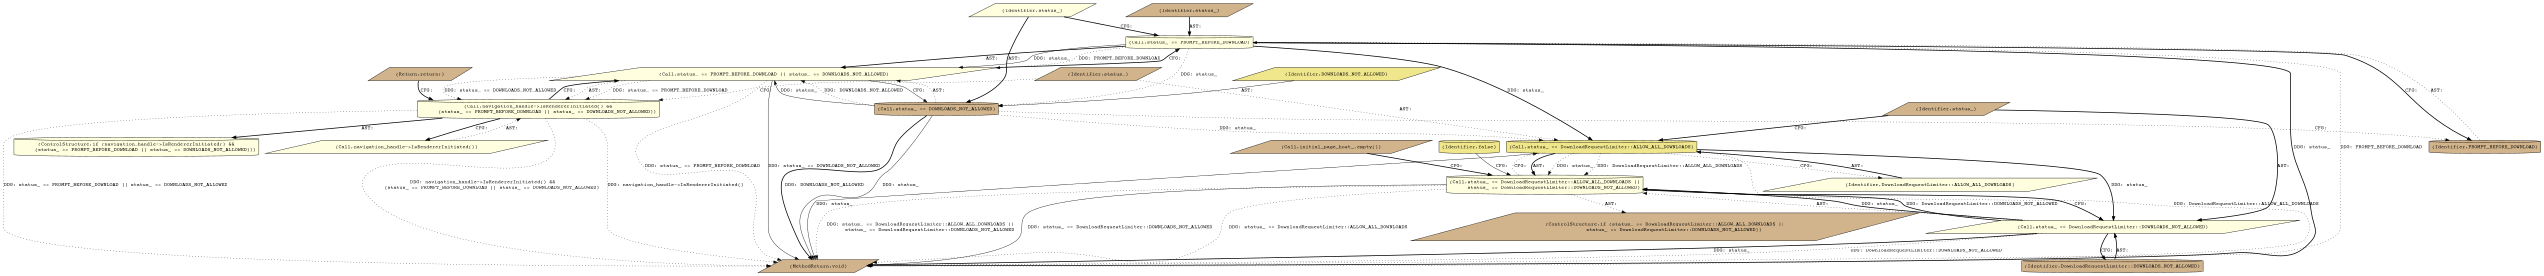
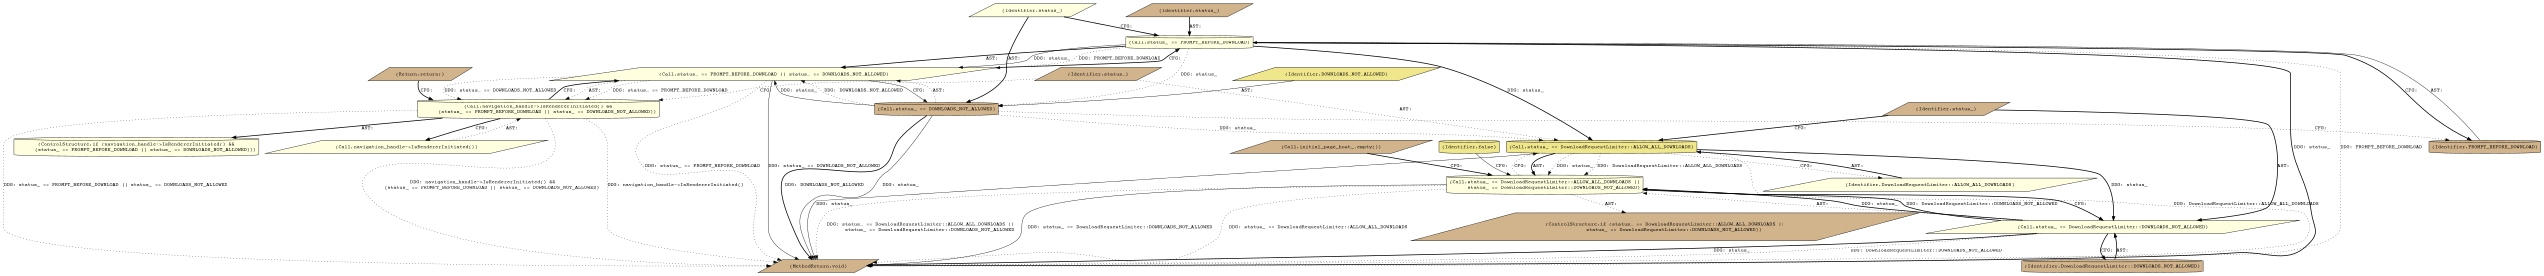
  digraph {
    fontname="Courier Prime"
    node [fillcolor=tan fontname="Courier Prime" shape=parallelogram style=filled]
    edge [fontname="Courier Prime" style=dotted]
    n1 [fillcolor=lightyellow label="(Call,status_ == PROMPT_BEFORE_DOWNLOAD)" shape=cylinder]
    n2 [fillcolor=lightyellow label="(Call,status_ == PROMPT_BEFORE_DOWNLOAD || status_ == DOWNLOADS_NOT_ALLOWED)"]
    n3 [label="(Call,status_ == DOWNLOADS_NOT_ALLOWED)" shape=cylinder]
    n4 [fillcolor=khaki label="(Call,status_ == DownloadRequestLimiter::ALLOW_ALL_DOWNLOADS)" shape=cylinder]
    n5 [label="(Identifier,PROMPT_BEFORE_DOWNLOAD)" shape=cylinder]
    n6 [label="(MethodReturn,void)"]
    n7 [fillcolor=lightyellow label="(Call,navigation_handle->IsRendererInitiated() &&\n      (status_ == PROMPT_BEFORE_DOWNLOAD || status_ == DOWNLOADS_NOT_ALLOWED))" shape=cylinder]
    n8 [fillcolor=lightyellow label="(Call,status_ == DownloadRequestLimiter::ALLOW_ALL_DOWNLOADS ||\n      status_ == DownloadRequestLimiter::DOWNLOADS_NOT_ALLOWED)" shape=cylinder]
    n9 [fillcolor=lightyellow label="(Call,status_ == DownloadRequestLimiter::DOWNLOADS_NOT_ALLOWED)"]
    n10 [fillcolor=lightyellow label="(Identifier,DownloadRequestLimiter::ALLOW_ALL_DOWNLOADS)"]
    n11 [fillcolor=lightyellow label="(ControlStructure,if (navigation_handle->IsRendererInitiated() &&\n      (status_ == PROMPT_BEFORE_DOWNLOAD || status_ == DOWNLOADS_NOT_ALLOWED)))" shape=cylinder]
    n12 [fillcolor=lightyellow label="(Call,navigation_handle->IsRendererInitiated())"]
    n13 [fillcolor=khaki label="(Identifier,DOWNLOADS_NOT_ALLOWED)"]
    n14 [label="(ControlStructure,if (status_ == DownloadRequestLimiter::ALLOW_ALL_DOWNLOADS ||\n      status_ == DownloadRequestLimiter::DOWNLOADS_NOT_ALLOWED))"]
    n15 [label="(Identifier,DownloadRequestLimiter::DOWNLOADS_NOT_ALLOWED)" shape=cylinder]
    n16 [label="(Return,return;)"]
    n17 [label="(Call,initial_page_host_.empty())"]
    n18 [fillcolor=lightyellow label="(Identifier,status_)"]
    n19 [label="(Identifier,status_)"]
    n20 [label="(Identifier,status_)"]
    n21 [label="(Identifier,status_)"]
    n22 [fillcolor=khaki label="(Identifier,false)" shape=cylinder]
    n1 -> n2 [label="AST: " style=bold]
    n1 -> n2 [label="DDG: status_" style=solid]
    n1 -> n2 [label="DDG: PROMPT_BEFORE_DOWNLOAD"]
    n1 -> n3 [label="DDG: status_"]
    n1 -> n4 [label="DDG: status_" style=bold]
    n1 -> n5 [label="CFG: " style=bold]
    n1 -> n6 [label="DDG: status_" style=bold]
    n1 -> n6 [label="DDG: PROMPT_BEFORE_DOWNLOAD"]
    n2 -> n1 [label="CFG: " style=bold]
    n2 -> n3 [label="CFG: " style=solid]
    n2 -> n6 [label="DDG: status_ == PROMPT_BEFORE_DOWNLOAD"]
    n2 -> n6 [label="DDG: status_ == DOWNLOADS_NOT_ALLOWED" style=solid]
    n2 -> n7 [label="AST: "]
    n2 -> n7 [label="DDG: status_ == PROMPT_BEFORE_DOWNLOAD"]
    n2 -> n7 [label="DDG: status_ == DOWNLOADS_NOT_ALLOWED"]
    n3 -> n2 [label="AST: "]
    n3 -> n2 [label="DDG: status_" style=solid]
    n3 -> n2 [label="DDG: DOWNLOADS_NOT_ALLOWED"]
    n3 -> n4 [label="DDG: status_"]
    n3 -> n5 [label="CFG: "]
    n3 -> n6 [label="DDG: status_" style=solid]
    n3 -> n6 [label="DDG: DOWNLOADS_NOT_ALLOWED" style=bold]
    n4 -> n6 [label="DDG: DownloadRequestLimiter::ALLOW_ALL_DOWNLOADS"]
    n4 -> n6 [label="DDG: status_" style=solid]
    n4 -> n8 [label="AST: " style=bold]
    n4 -> n8 [label="DDG: status_"]
    n4 -> n8 [label="DDG: DownloadRequestLimiter::ALLOW_ALL_DOWNLOADS"]
    n4 -> n9 [label="DDG: status_" style=bold]
    n4 -> n10 [label="CFG: "]
-   n5 -> n1 [label="AST: "]
+   n5 -> n1 [label="AST: " style=solid]
    n7 -> n2 [label="CFG: " style=bold]
    n7 -> n6 [label="DDG: navigation_handle->IsRendererInitiated() &&\n      (status_ == PROMPT_BEFORE_DOWNLOAD || status_ == DOWNLOADS_NOT_ALLOWED)"]
    n7 -> n6 [label="DDG: navigation_handle->IsRendererInitiated()"]
    n7 -> n6 [label="DDG: status_ == PROMPT_BEFORE_DOWNLOAD || status_ == DOWNLOADS_NOT_ALLOWED"]
    n7 -> n11 [label="AST: " style=bold]
    n7 -> n12 [label="CFG: " style=bold]
    n8 -> n4 [label="CFG: "]
    n8 -> n6 [label="DDG: status_ == DownloadRequestLimiter::ALLOW_ALL_DOWNLOADS"]
    n8 -> n6 [label="DDG: status_ == DownloadRequestLimiter::DOWNLOADS_NOT_ALLOWED" style=solid]
    n8 -> n6 [label="DDG: status_ == DownloadRequestLimiter::ALLOW_ALL_DOWNLOADS ||\n      status_ == DownloadRequestLimiter::DOWNLOADS_NOT_ALLOWED"]
    n8 -> n9 [label="CFG: " style=bold]
    n8 -> n14 [label="AST: "]
    n9 -> n6 [label="DDG: status_" style=bold]
    n9 -> n6 [label="DDG: DownloadRequestLimiter::DOWNLOADS_NOT_ALLOWED"]
    n9 -> n8 [label="AST: "]
    n9 -> n8 [label="DDG: status_" style=bold]
    n9 -> n8 [label="DDG: DownloadRequestLimiter::DOWNLOADS_NOT_ALLOWED" style=bold]
    n9 -> n15 [label="CFG: " style=bold]
    n10 -> n4 [label="AST: " style=bold]
    n12 -> n7 [label="AST: "]
    n13 -> n3 [label="AST: " style=solid]
    n15 -> n9 [label="AST: " style=bold]
    n16 -> n7 [label="CFG: " style=bold]
    n17 -> n8 [label="CFG: " style=bold]
    n18 -> n1 [label="CFG: " style=bold]
    n18 -> n3 [label="AST: " style=bold]
    n19 -> n4 [label="CFG: " style=bold]
    n19 -> n9 [label="AST: " style=bold]
    n20 -> n1 [label="AST: " style=bold]
    n21 -> n4 [label="AST: "]
    n21 -> n7 [label="CFG: "]
    n22 -> n8 [label="CFG: " style=solid]
  }
